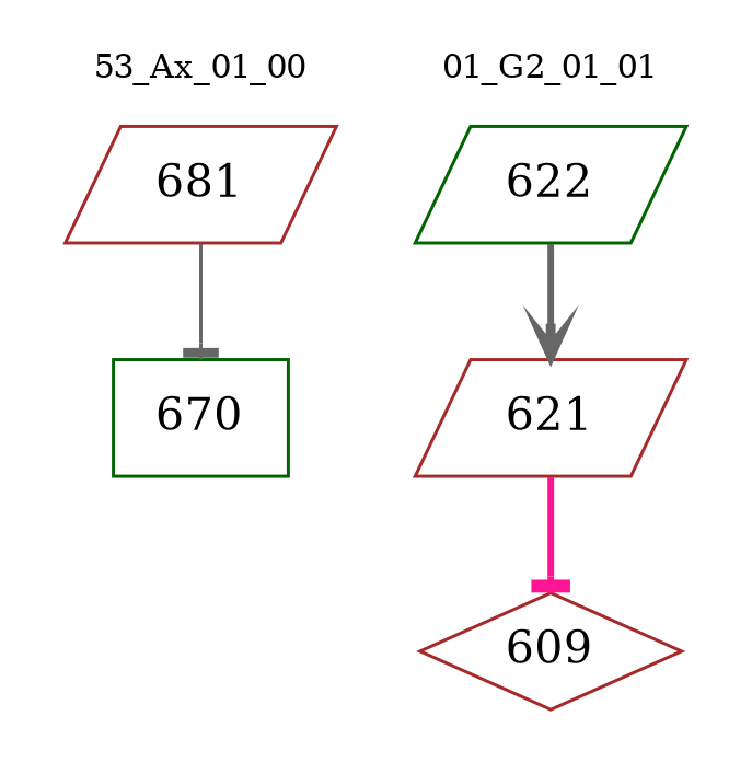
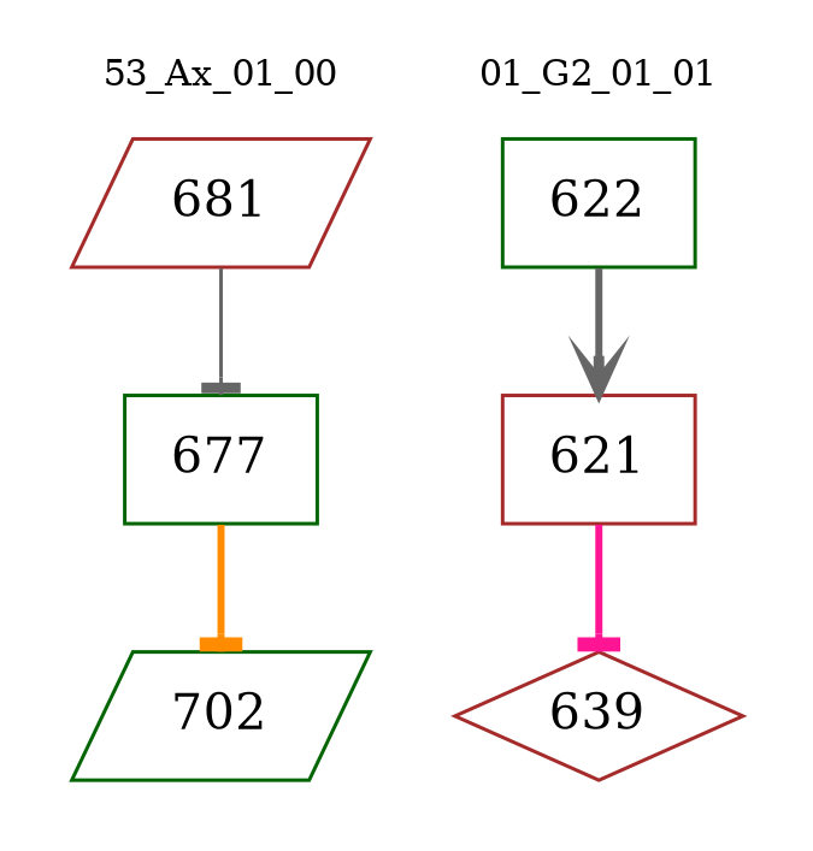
  digraph {
    node [color=brown shape=parallelogram]
    edge [arrowhead=tee color=gray40 style=bold]
    n1 [label=681]
-   n2 [color=darkgreen label=670 shape=box]
-   n4 [color=darkgreen label=622]
-   n5 [label=621]
-   n6 [label=609 shape=diamond]
+   n2 [color=darkgreen label=677 shape=box]
+   n3 [color=darkgreen label=702]
+   n4 [color=darkgreen label=622 shape=box]
+   n5 [label=621 shape=box]
+   n6 [label=639 shape=diamond]
    subgraph cluster_1 {
      color=white
      fontsize=10
      label="53_Ax_01_00"
      n1
      n2
+     n3
    }
    subgraph cluster_2 {
      color=white
      fontsize=10
      label="01_G2_01_01"
      n4
      n5
      n6
    }
    n1 -> n2 [style=solid]
+   n2 -> n3 [color=darkorange]
    n4 -> n5 [arrowhead=vee]
    n5 -> n6 [color=deeppink]
  }
